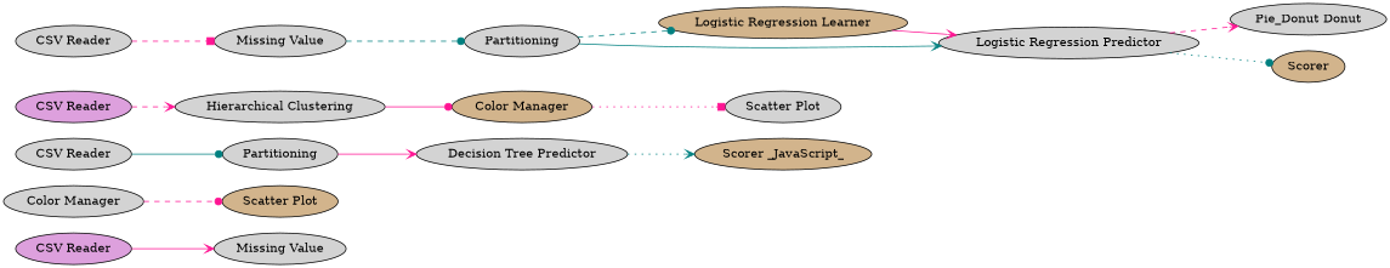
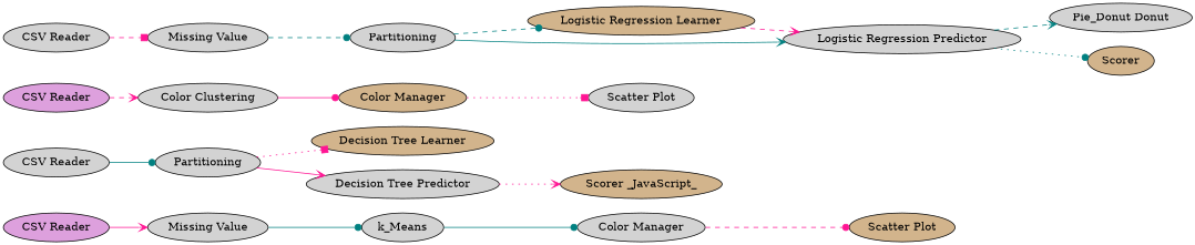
  digraph {
    rankdir=LR
    node [fillcolor=lightgrey style=filled]
    edge [arrowhead=dot color=deeppink style=solid]
    n1 [fillcolor=plum label="CSV Reader"]
    n2 [label="Missing Value"]
+   n3 [label=k_Means]
    n4 [label="Color Manager"]
    n5 [fillcolor=tan label="Scatter Plot"]
    n6 [label="CSV Reader"]
    n7 [label=Partitioning]
+   n8 [fillcolor=tan label="Decision Tree Learner"]
    n9 [label="Decision Tree Predictor"]
    n10 [fillcolor=tan label="Scorer _JavaScript_"]
    n11 [fillcolor=plum label="CSV Reader"]
-   n12 [label="Hierarchical Clustering"]
+   n12 [label="Color Clustering"]
    n13 [fillcolor=tan label="Color Manager"]
    n14 [label="Scatter Plot"]
    n15 [label="CSV Reader"]
    n16 [label="Missing Value"]
    n17 [label=Partitioning]
    n18 [fillcolor=tan label="Logistic Regression Learner"]
    n19 [label="Logistic Regression Predictor"]
    n20 [label="Pie_Donut Donut"]
    n21 [fillcolor=tan label=Scorer]
    n1 -> n2 [arrowhead=vee]
+   n2 -> n3 [color=teal]
+   n3 -> n4 [color=teal]
    n4 -> n5 [style=dashed]
    n6 -> n7 [color=teal]
+   n7 -> n8 [arrowhead=box style=dotted]
    n7 -> n9 [arrowhead=vee]
-   n9 -> n10 [arrowhead=vee color=teal style=dotted]
+   n9 -> n10 [arrowhead=vee style=dotted]
    n11 -> n12 [arrowhead=vee style=dashed]
    n12 -> n13
    n13 -> n14 [arrowhead=box style=dotted]
    n15 -> n16 [arrowhead=box style=dashed]
    n16 -> n17 [color=teal style=dashed]
    n17 -> n18 [color=teal style=dashed]
    n17 -> n19 [arrowhead=vee color=teal]
-   n18 -> n19 [arrowhead=vee]
-   n19 -> n20 [arrowhead=vee style=dashed]
+   n18 -> n19 [arrowhead=vee style=dashed]
+   n19 -> n20 [arrowhead=vee color=teal style=dashed]
    n19 -> n21 [color=teal style=dotted]
  }
